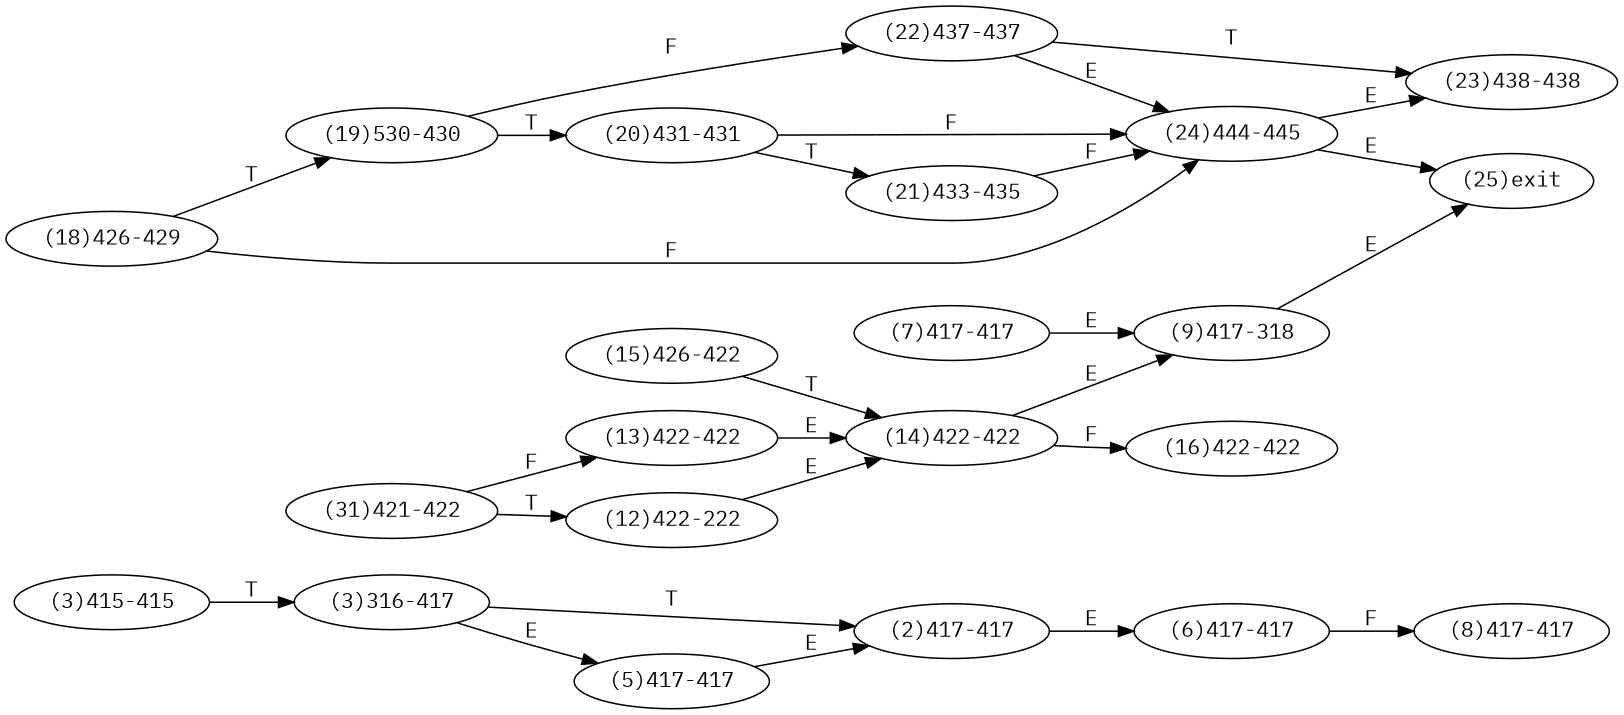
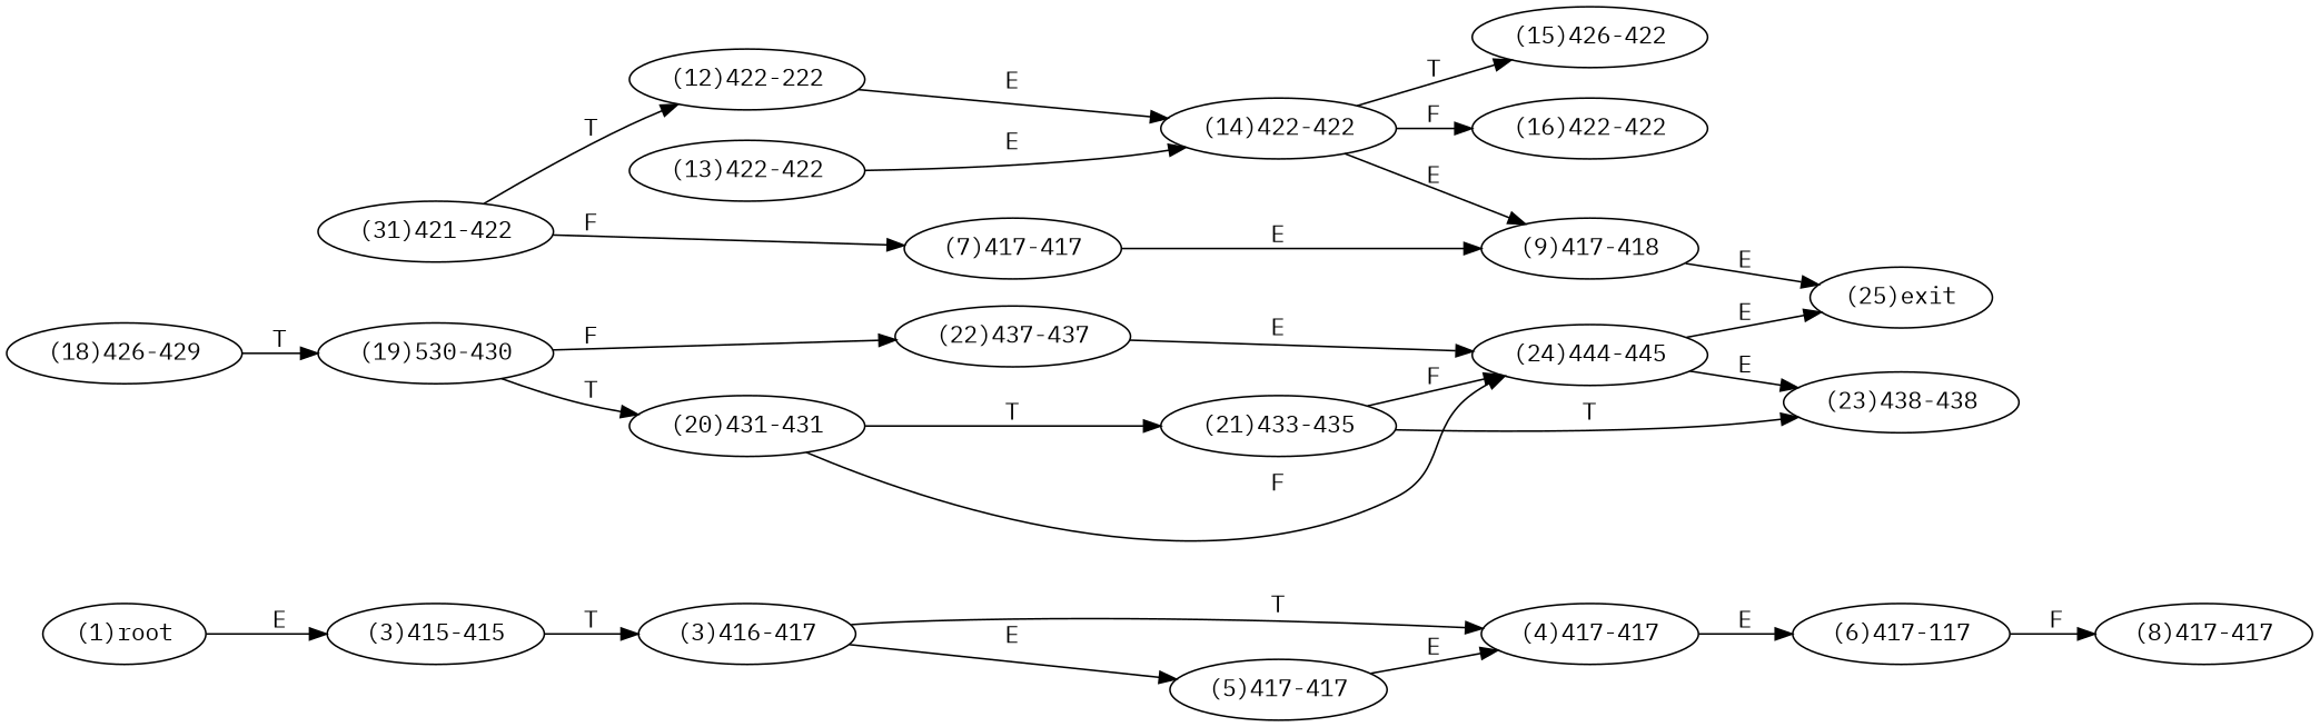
  digraph {
    fontname="IBM Plex Mono"
    rankdir=LR
    node [fontname="IBM Plex Mono"]
    edge [fontname="IBM Plex Mono"]
+   n1 [label="(1)root"]
    n2 [label="(3)415-415"]
-   n3 [label="(3)316-417"]
-   n4 [label="(2)417-417"]
+   n3 [label="(3)416-417"]
+   n4 [label="(4)417-417"]
    n5 [label="(5)417-417"]
-   n6 [label="(6)417-417"]
+   n6 [label="(6)417-117"]
    n7 [label="(8)417-417"]
    n8 [label="(7)417-417"]
-   n9 [label="(9)417-318"]
+   n9 [label="(9)417-418"]
    n10 [label="(25)exit"]
    n11 [label="(31)421-422"]
    n12 [label="(12)422-222"]
    n13 [label="(13)422-422"]
    n14 [label="(18)426-429"]
    n15 [label="(19)530-430"]
    n16 [label="(24)444-445"]
    n17 [label="(14)422-422"]
    n18 [label="(15)426-422"]
    n19 [label="(16)422-422"]
    n20 [label="(20)431-431"]
    n21 [label="(22)437-437"]
    n22 [label="(21)433-435"]
    n23 [label="(23)438-438"]
+   n1 -> n2 [label=E]
    n2 -> n3 [label=T]
    n3 -> n4 [label=T]
    n3 -> n5 [label=E]
    n4 -> n6 [label=E]
    n5 -> n4 [label=E]
    n6 -> n7 [label=F]
    n8 -> n9 [label=E]
    n9 -> n10 [label=E]
    n11 -> n12 [label=T]
-   n11 -> n13 [label=F]
+   n11 -> n8 [label=F]
    n12 -> n17 [label=E]
    n13 -> n17 [label=E]
    n14 -> n15 [label=T]
-   n14 -> n16 [label=F]
    n15 -> n20 [label=T]
    n15 -> n21 [label=F]
    n16 -> n10 [label=E]
    n16 -> n23 [label=E]
    n17 -> n9 [label=E]
-   n18 -> n17 [label=T]
+   n17 -> n18 [label=T]
    n17 -> n19 [label=F]
    n20 -> n16 [label=F]
    n20 -> n22 [label=T]
    n21 -> n16 [label=E]
-   n21 -> n23 [label=T]
+   n22 -> n23 [label=T]
    n22 -> n16 [label=F]
  }
